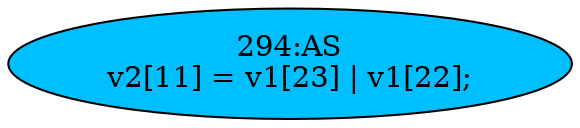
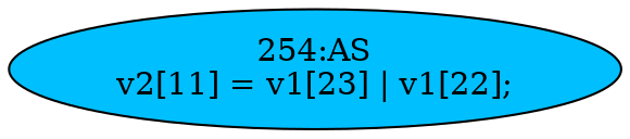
  strict digraph {
-   n1 [ast="<pyverilog.vparser.ast.Assign object at 0x7f40784bdb90>" def_var="['v2']" fillcolor=deepskyblue label="294:AS\nv2[11] = v1[23] | v1[22];" statements="[]" style=filled typ=Assign use_var="['v1', 'v1']"]
+   n1 [ast="<pyverilog.vparser.ast.Assign object at 0x7f40784bdb90>" def_var="['v2']" fillcolor=deepskyblue label="254:AS\nv2[11] = v1[23] | v1[22];" statements="[]" style=filled typ=Assign use_var="['v1', 'v1']"]
  }
